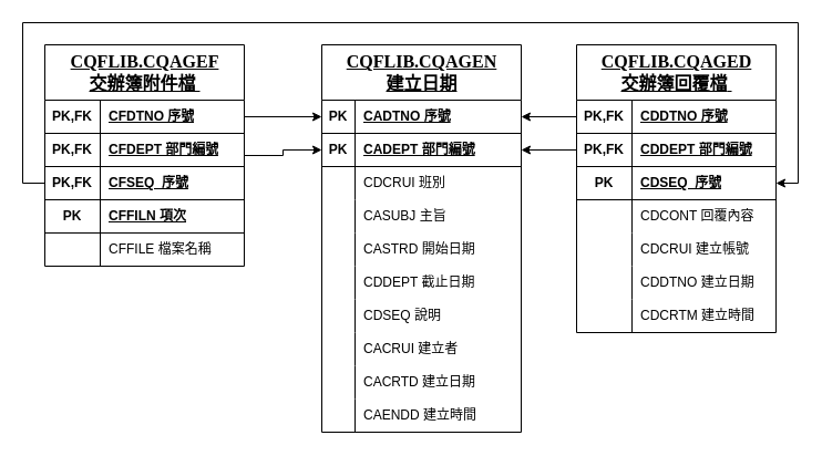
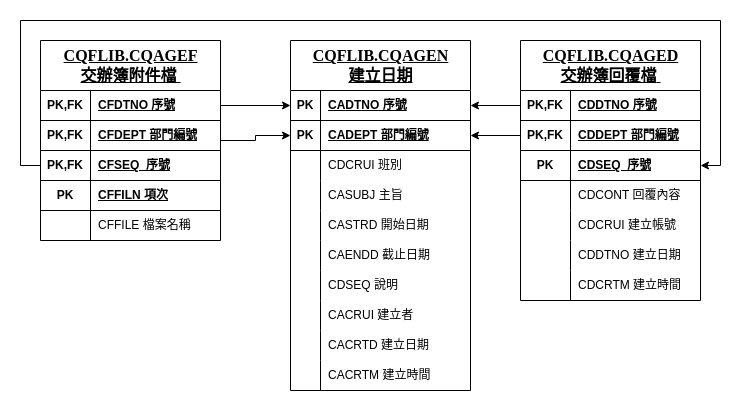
  <mxCell id="0" />
  <mxCell id="1" parent="0" />
  <mxCell id="2" value="&lt;p style=&quot;margin-top: 0pt; margin-bottom: 0pt; margin-left: 0in; direction: ltr; unicode-bidi: embed; word-break: normal;&quot;&gt;&lt;font face=&quot;微軟正黑體&quot;&gt;&lt;u style=&quot;&quot;&gt;&lt;span style=&quot;font-size: 16px;&quot;&gt;CQFLIB.CQAGEN&lt;/span&gt;&lt;br&gt;&lt;span style=&quot;font-size: 16px;&quot;&gt;建立日期&lt;/span&gt;&lt;/u&gt;&lt;/font&gt;&lt;/p&gt;" style="shape=table;startSize=50;container=1;collapsible=1;childLayout=tableLayout;fixedRows=1;rowLines=0;fontStyle=1;align=center;resizeLast=1;html=1;" vertex="1" parent="1"><mxGeometry x="290" y="40" width="180" height="350" as="geometry" /></mxCell>
  <mxCell id="3" style="shape=tableRow;horizontal=0;startSize=0;swimlaneHead=0;swimlaneBody=0;fillColor=none;collapsible=0;dropTarget=0;points=[[0,0.5],[1,0.5]];portConstraint=eastwest;top=0;left=0;right=0;bottom=1;" vertex="1" parent="2"><mxGeometry y="50" width="180" height="30" as="geometry" /></mxCell>
  <mxCell id="4" value="PK" style="shape=partialRectangle;connectable=0;fillColor=none;top=0;left=0;bottom=0;right=0;fontStyle=1;overflow=hidden;whiteSpace=wrap;html=1;" vertex="1" parent="3"><mxGeometry width="30" height="30" as="geometry"><mxRectangle width="30" height="30" as="alternateBounds" /></mxGeometry></mxCell>
  <mxCell id="5" value="CADTNO&amp;nbsp;序號" style="shape=partialRectangle;connectable=0;fillColor=none;top=0;left=0;bottom=0;right=0;align=left;spacingLeft=6;fontStyle=5;overflow=hidden;whiteSpace=wrap;html=1;" vertex="1" parent="3"><mxGeometry x="30" width="150" height="30" as="geometry"><mxRectangle width="150" height="30" as="alternateBounds" /></mxGeometry></mxCell>
  <mxCell id="6" value="" style="shape=tableRow;horizontal=0;startSize=0;swimlaneHead=0;swimlaneBody=0;fillColor=none;collapsible=0;dropTarget=0;points=[[0,0.5],[1,0.5]];portConstraint=eastwest;top=0;left=0;right=0;bottom=1;" vertex="1" parent="2"><mxGeometry y="80" width="180" height="30" as="geometry" /></mxCell>
  <mxCell id="7" value="PK" style="shape=partialRectangle;connectable=0;fillColor=none;top=0;left=0;bottom=0;right=0;fontStyle=1;overflow=hidden;whiteSpace=wrap;html=1;" vertex="1" parent="6"><mxGeometry width="30" height="30" as="geometry"><mxRectangle width="30" height="30" as="alternateBounds" /></mxGeometry></mxCell>
  <mxCell id="8" value="CADEPT&amp;nbsp;部門編號" style="shape=partialRectangle;connectable=0;fillColor=none;top=0;left=0;bottom=0;right=0;align=left;spacingLeft=6;fontStyle=5;overflow=hidden;whiteSpace=wrap;html=1;" vertex="1" parent="6"><mxGeometry x="30" width="150" height="30" as="geometry"><mxRectangle width="150" height="30" as="alternateBounds" /></mxGeometry></mxCell>
  <mxCell id="9" value="" style="shape=tableRow;horizontal=0;startSize=0;swimlaneHead=0;swimlaneBody=0;fillColor=none;collapsible=0;dropTarget=0;points=[[0,0.5],[1,0.5]];portConstraint=eastwest;top=0;left=0;right=0;bottom=0;" vertex="1" parent="2"><mxGeometry y="110" width="180" height="30" as="geometry" /></mxCell>
  <mxCell id="10" value="" style="shape=partialRectangle;connectable=0;fillColor=none;top=0;left=0;bottom=0;right=0;editable=1;overflow=hidden;whiteSpace=wrap;html=1;" vertex="1" parent="9"><mxGeometry width="30" height="30" as="geometry"><mxRectangle width="30" height="30" as="alternateBounds" /></mxGeometry></mxCell>
  <mxCell id="11" value="CDCRUI 班別" style="shape=partialRectangle;connectable=0;fillColor=none;top=0;left=0;bottom=0;right=0;align=left;spacingLeft=6;overflow=hidden;whiteSpace=wrap;html=1;" vertex="1" parent="9"><mxGeometry x="30" width="150" height="30" as="geometry"><mxRectangle width="150" height="30" as="alternateBounds" /></mxGeometry></mxCell>
  <mxCell id="12" value="" style="shape=tableRow;horizontal=0;startSize=0;swimlaneHead=0;swimlaneBody=0;fillColor=none;collapsible=0;dropTarget=0;points=[[0,0.5],[1,0.5]];portConstraint=eastwest;top=0;left=0;right=0;bottom=0;" vertex="1" parent="2"><mxGeometry y="140" width="180" height="30" as="geometry" /></mxCell>
  <mxCell id="13" value="" style="shape=partialRectangle;connectable=0;fillColor=none;top=0;left=0;bottom=0;right=0;editable=1;overflow=hidden;whiteSpace=wrap;html=1;" vertex="1" parent="12"><mxGeometry width="30" height="30" as="geometry"><mxRectangle width="30" height="30" as="alternateBounds" /></mxGeometry></mxCell>
  <mxCell id="14" value="CASUBJ 主旨" style="shape=partialRectangle;connectable=0;fillColor=none;top=0;left=0;bottom=0;right=0;align=left;spacingLeft=6;overflow=hidden;whiteSpace=wrap;html=1;" vertex="1" parent="12"><mxGeometry x="30" width="150" height="30" as="geometry"><mxRectangle width="150" height="30" as="alternateBounds" /></mxGeometry></mxCell>
  <mxCell id="15" value="" style="shape=tableRow;horizontal=0;startSize=0;swimlaneHead=0;swimlaneBody=0;fillColor=none;collapsible=0;dropTarget=0;points=[[0,0.5],[1,0.5]];portConstraint=eastwest;top=0;left=0;right=0;bottom=0;" vertex="1" parent="2"><mxGeometry y="170" width="180" height="30" as="geometry" /></mxCell>
  <mxCell id="16" value="" style="shape=partialRectangle;connectable=0;fillColor=none;top=0;left=0;bottom=0;right=0;editable=1;overflow=hidden;whiteSpace=wrap;html=1;" vertex="1" parent="15"><mxGeometry width="30" height="30" as="geometry"><mxRectangle width="30" height="30" as="alternateBounds" /></mxGeometry></mxCell>
  <mxCell id="17" value="CASTRD 開始日期&amp;nbsp;" style="shape=partialRectangle;connectable=0;fillColor=none;top=0;left=0;bottom=0;right=0;align=left;spacingLeft=6;overflow=hidden;whiteSpace=wrap;html=1;" vertex="1" parent="15"><mxGeometry x="30" width="150" height="30" as="geometry"><mxRectangle width="150" height="30" as="alternateBounds" /></mxGeometry></mxCell>
  <mxCell id="18" style="shape=tableRow;horizontal=0;startSize=0;swimlaneHead=0;swimlaneBody=0;fillColor=none;collapsible=0;dropTarget=0;points=[[0,0.5],[1,0.5]];portConstraint=eastwest;top=0;left=0;right=0;bottom=0;" vertex="1" parent="2"><mxGeometry y="200" width="180" height="30" as="geometry" /></mxCell>
  <mxCell id="19" style="shape=partialRectangle;connectable=0;fillColor=none;top=0;left=0;bottom=0;right=0;editable=1;overflow=hidden;whiteSpace=wrap;html=1;" vertex="1" parent="18"><mxGeometry width="30" height="30" as="geometry"><mxRectangle width="30" height="30" as="alternateBounds" /></mxGeometry></mxCell>
- <mxCell id="20" value="CDDEPT 截止日期" style="shape=partialRectangle;connectable=0;fillColor=none;top=0;left=0;bottom=0;right=0;align=left;spacingLeft=6;overflow=hidden;whiteSpace=wrap;html=1;" vertex="1" parent="18"><mxGeometry x="30" width="150" height="30" as="geometry"><mxRectangle width="150" height="30" as="alternateBounds" /></mxGeometry></mxCell>
+ <mxCell id="20" value="CAENDD 截止日期" style="shape=partialRectangle;connectable=0;fillColor=none;top=0;left=0;bottom=0;right=0;align=left;spacingLeft=6;overflow=hidden;whiteSpace=wrap;html=1;" vertex="1" parent="18"><mxGeometry x="30" width="150" height="30" as="geometry"><mxRectangle width="150" height="30" as="alternateBounds" /></mxGeometry></mxCell>
  <mxCell id="21" style="shape=tableRow;horizontal=0;startSize=0;swimlaneHead=0;swimlaneBody=0;fillColor=none;collapsible=0;dropTarget=0;points=[[0,0.5],[1,0.5]];portConstraint=eastwest;top=0;left=0;right=0;bottom=0;" vertex="1" parent="2"><mxGeometry y="230" width="180" height="30" as="geometry" /></mxCell>
  <mxCell id="22" style="shape=partialRectangle;connectable=0;fillColor=none;top=0;left=0;bottom=0;right=0;editable=1;overflow=hidden;whiteSpace=wrap;html=1;" vertex="1" parent="21"><mxGeometry width="30" height="30" as="geometry"><mxRectangle width="30" height="30" as="alternateBounds" /></mxGeometry></mxCell>
  <mxCell id="23" value="CDSEQ 說明" style="shape=partialRectangle;connectable=0;fillColor=none;top=0;left=0;bottom=0;right=0;align=left;spacingLeft=6;overflow=hidden;whiteSpace=wrap;html=1;" vertex="1" parent="21"><mxGeometry x="30" width="150" height="30" as="geometry"><mxRectangle width="150" height="30" as="alternateBounds" /></mxGeometry></mxCell>
  <mxCell id="24" style="shape=tableRow;horizontal=0;startSize=0;swimlaneHead=0;swimlaneBody=0;fillColor=none;collapsible=0;dropTarget=0;points=[[0,0.5],[1,0.5]];portConstraint=eastwest;top=0;left=0;right=0;bottom=0;" vertex="1" parent="2"><mxGeometry y="260" width="180" height="30" as="geometry" /></mxCell>
  <mxCell id="25" style="shape=partialRectangle;connectable=0;fillColor=none;top=0;left=0;bottom=0;right=0;editable=1;overflow=hidden;whiteSpace=wrap;html=1;" vertex="1" parent="24"><mxGeometry width="30" height="30" as="geometry"><mxRectangle width="30" height="30" as="alternateBounds" /></mxGeometry></mxCell>
  <mxCell id="26" value="CACRUI 建立者" style="shape=partialRectangle;connectable=0;fillColor=none;top=0;left=0;bottom=0;right=0;align=left;spacingLeft=6;overflow=hidden;whiteSpace=wrap;html=1;" vertex="1" parent="24"><mxGeometry x="30" width="150" height="30" as="geometry"><mxRectangle width="150" height="30" as="alternateBounds" /></mxGeometry></mxCell>
  <mxCell id="27" style="shape=tableRow;horizontal=0;startSize=0;swimlaneHead=0;swimlaneBody=0;fillColor=none;collapsible=0;dropTarget=0;points=[[0,0.5],[1,0.5]];portConstraint=eastwest;top=0;left=0;right=0;bottom=0;" vertex="1" parent="2"><mxGeometry y="290" width="180" height="30" as="geometry" /></mxCell>
  <mxCell id="28" style="shape=partialRectangle;connectable=0;fillColor=none;top=0;left=0;bottom=0;right=0;editable=1;overflow=hidden;whiteSpace=wrap;html=1;" vertex="1" parent="27"><mxGeometry width="30" height="30" as="geometry"><mxRectangle width="30" height="30" as="alternateBounds" /></mxGeometry></mxCell>
  <mxCell id="29" value="CACRTD 建立日期" style="shape=partialRectangle;connectable=0;fillColor=none;top=0;left=0;bottom=0;right=0;align=left;spacingLeft=6;overflow=hidden;whiteSpace=wrap;html=1;" vertex="1" parent="27"><mxGeometry x="30" width="150" height="30" as="geometry"><mxRectangle width="150" height="30" as="alternateBounds" /></mxGeometry></mxCell>
  <mxCell id="30" style="shape=tableRow;horizontal=0;startSize=0;swimlaneHead=0;swimlaneBody=0;fillColor=none;collapsible=0;dropTarget=0;points=[[0,0.5],[1,0.5]];portConstraint=eastwest;top=0;left=0;right=0;bottom=0;" vertex="1" parent="2"><mxGeometry y="320" width="180" height="30" as="geometry" /></mxCell>
  <mxCell id="31" style="shape=partialRectangle;connectable=0;fillColor=none;top=0;left=0;bottom=0;right=0;editable=1;overflow=hidden;whiteSpace=wrap;html=1;" vertex="1" parent="30"><mxGeometry width="30" height="30" as="geometry"><mxRectangle width="30" height="30" as="alternateBounds" /></mxGeometry></mxCell>
- <mxCell id="32" value="CAENDD 建立時間" style="shape=partialRectangle;connectable=0;fillColor=none;top=0;left=0;bottom=0;right=0;align=left;spacingLeft=6;overflow=hidden;whiteSpace=wrap;html=1;" vertex="1" parent="30"><mxGeometry x="30" width="150" height="30" as="geometry"><mxRectangle width="150" height="30" as="alternateBounds" /></mxGeometry></mxCell>
+ <mxCell id="32" value="CACRTM 建立時間" style="shape=partialRectangle;connectable=0;fillColor=none;top=0;left=0;bottom=0;right=0;align=left;spacingLeft=6;overflow=hidden;whiteSpace=wrap;html=1;" vertex="1" parent="30"><mxGeometry x="30" width="150" height="30" as="geometry"><mxRectangle width="150" height="30" as="alternateBounds" /></mxGeometry></mxCell>
  <mxCell id="33" style="edgeStyle=orthogonalEdgeStyle;rounded=0;orthogonalLoop=1;jettySize=auto;html=1;entryX=0;entryY=0.5;entryDx=0;entryDy=0;" edge="1" parent="1" source="34" target="6"><mxGeometry relative="1" as="geometry" /></mxCell>
  <mxCell id="34" value="&lt;p style=&quot;margin-top: 0pt; margin-bottom: 0pt; margin-left: 0in; direction: ltr; unicode-bidi: embed; word-break: normal;&quot;&gt;&lt;font face=&quot;微軟正黑體&quot;&gt;&lt;span style=&quot;font-size: 16px;&quot;&gt;&lt;u&gt;CQFLIB.CQAGEF&lt;/u&gt;&lt;/span&gt;&lt;/font&gt;&lt;/p&gt;&lt;p style=&quot;margin-top: 0pt; margin-bottom: 0pt; margin-left: 0in; direction: ltr; unicode-bidi: embed; word-break: normal;&quot;&gt;&lt;font face=&quot;微軟正黑體&quot;&gt;&lt;u style=&quot;&quot;&gt;&lt;span style=&quot;font-size: 16px;&quot;&gt;交辦簿附件檔&amp;nbsp;&lt;/span&gt;&lt;/u&gt;&lt;/font&gt;&lt;/p&gt;" style="shape=table;startSize=50;container=1;collapsible=1;childLayout=tableLayout;fixedRows=1;rowLines=0;fontStyle=1;align=center;resizeLast=1;html=1;" vertex="1" parent="1"><mxGeometry x="40" y="40" width="180" height="200" as="geometry" /></mxCell>
  <mxCell id="35" style="shape=tableRow;horizontal=0;startSize=0;swimlaneHead=0;swimlaneBody=0;fillColor=none;collapsible=0;dropTarget=0;points=[[0,0.5],[1,0.5]];portConstraint=eastwest;top=0;left=0;right=0;bottom=1;" vertex="1" parent="34"><mxGeometry y="50" width="180" height="30" as="geometry" /></mxCell>
  <mxCell id="36" value="PK,FK" style="shape=partialRectangle;connectable=0;fillColor=none;top=0;left=0;bottom=0;right=0;fontStyle=1;overflow=hidden;whiteSpace=wrap;html=1;" vertex="1" parent="35"><mxGeometry width="50" height="30" as="geometry"><mxRectangle width="50" height="30" as="alternateBounds" /></mxGeometry></mxCell>
  <mxCell id="37" value="CFDTNO 序號" style="shape=partialRectangle;connectable=0;fillColor=none;top=0;left=0;bottom=0;right=0;align=left;spacingLeft=6;fontStyle=5;overflow=hidden;whiteSpace=wrap;html=1;" vertex="1" parent="35"><mxGeometry x="50" width="130" height="30" as="geometry"><mxRectangle width="130" height="30" as="alternateBounds" /></mxGeometry></mxCell>
  <mxCell id="38" style="shape=tableRow;horizontal=0;startSize=0;swimlaneHead=0;swimlaneBody=0;fillColor=none;collapsible=0;dropTarget=0;points=[[0,0.5],[1,0.5]];portConstraint=eastwest;top=0;left=0;right=0;bottom=1;" vertex="1" parent="34"><mxGeometry y="80" width="180" height="30" as="geometry" /></mxCell>
  <mxCell id="39" value="PK,FK" style="shape=partialRectangle;connectable=0;fillColor=none;top=0;left=0;bottom=0;right=0;fontStyle=1;overflow=hidden;whiteSpace=wrap;html=1;" vertex="1" parent="38"><mxGeometry width="50" height="30" as="geometry"><mxRectangle width="50" height="30" as="alternateBounds" /></mxGeometry></mxCell>
  <mxCell id="40" value="&lt;div&gt;CFDEPT 部門編號&lt;/div&gt;" style="shape=partialRectangle;connectable=0;fillColor=none;top=0;left=0;bottom=0;right=0;align=left;spacingLeft=6;fontStyle=5;overflow=hidden;whiteSpace=wrap;html=1;" vertex="1" parent="38"><mxGeometry x="50" width="130" height="30" as="geometry"><mxRectangle width="130" height="30" as="alternateBounds" /></mxGeometry></mxCell>
  <mxCell id="41" style="shape=tableRow;horizontal=0;startSize=0;swimlaneHead=0;swimlaneBody=0;fillColor=none;collapsible=0;dropTarget=0;points=[[0,0.5],[1,0.5]];portConstraint=eastwest;top=0;left=0;right=0;bottom=1;" vertex="1" parent="34"><mxGeometry y="110" width="180" height="30" as="geometry" /></mxCell>
  <mxCell id="42" value="PK,FK" style="shape=partialRectangle;connectable=0;fillColor=none;top=0;left=0;bottom=0;right=0;fontStyle=1;overflow=hidden;whiteSpace=wrap;html=1;" vertex="1" parent="41"><mxGeometry width="50" height="30" as="geometry"><mxRectangle width="50" height="30" as="alternateBounds" /></mxGeometry></mxCell>
  <mxCell id="43" value="CFSEQ&amp;nbsp; 序號" style="shape=partialRectangle;connectable=0;fillColor=none;top=0;left=0;bottom=0;right=0;align=left;spacingLeft=6;fontStyle=5;overflow=hidden;whiteSpace=wrap;html=1;" vertex="1" parent="41"><mxGeometry x="50" width="130" height="30" as="geometry"><mxRectangle width="130" height="30" as="alternateBounds" /></mxGeometry></mxCell>
  <mxCell id="44" value="" style="shape=tableRow;horizontal=0;startSize=0;swimlaneHead=0;swimlaneBody=0;fillColor=none;collapsible=0;dropTarget=0;points=[[0,0.5],[1,0.5]];portConstraint=eastwest;top=0;left=0;right=0;bottom=1;" vertex="1" parent="34"><mxGeometry y="140" width="180" height="30" as="geometry" /></mxCell>
  <mxCell id="45" value="PK" style="shape=partialRectangle;connectable=0;fillColor=none;top=0;left=0;bottom=0;right=0;fontStyle=1;overflow=hidden;whiteSpace=wrap;html=1;" vertex="1" parent="44"><mxGeometry width="50" height="30" as="geometry"><mxRectangle width="50" height="30" as="alternateBounds" /></mxGeometry></mxCell>
  <mxCell id="46" value="CFFILN 項次" style="shape=partialRectangle;connectable=0;fillColor=none;top=0;left=0;bottom=0;right=0;align=left;spacingLeft=6;fontStyle=5;overflow=hidden;whiteSpace=wrap;html=1;" vertex="1" parent="44"><mxGeometry x="50" width="130" height="30" as="geometry"><mxRectangle width="130" height="30" as="alternateBounds" /></mxGeometry></mxCell>
  <mxCell id="47" value="" style="shape=tableRow;horizontal=0;startSize=0;swimlaneHead=0;swimlaneBody=0;fillColor=none;collapsible=0;dropTarget=0;points=[[0,0.5],[1,0.5]];portConstraint=eastwest;top=0;left=0;right=0;bottom=0;" vertex="1" parent="34"><mxGeometry y="170" width="180" height="30" as="geometry" /></mxCell>
  <mxCell id="48" value="" style="shape=partialRectangle;connectable=0;fillColor=none;top=0;left=0;bottom=0;right=0;editable=1;overflow=hidden;whiteSpace=wrap;html=1;" vertex="1" parent="47"><mxGeometry width="50" height="30" as="geometry"><mxRectangle width="50" height="30" as="alternateBounds" /></mxGeometry></mxCell>
  <mxCell id="49" value="CFFILE 檔案名稱" style="shape=partialRectangle;connectable=0;fillColor=none;top=0;left=0;bottom=0;right=0;align=left;spacingLeft=6;overflow=hidden;whiteSpace=wrap;html=1;" vertex="1" parent="47"><mxGeometry x="50" width="130" height="30" as="geometry"><mxRectangle width="130" height="30" as="alternateBounds" /></mxGeometry></mxCell>
  <mxCell id="50" value="&lt;p style=&quot;margin-top: 0pt; margin-bottom: 0pt; margin-left: 0in; direction: ltr; unicode-bidi: embed; word-break: normal;&quot;&gt;&lt;font face=&quot;微軟正黑體&quot;&gt;&lt;span style=&quot;font-size: 16px;&quot;&gt;&lt;u&gt;CQFLIB.&lt;/u&gt;&lt;/span&gt;&lt;/font&gt;&lt;span style=&quot;background-color: transparent; font-size: 16px;&quot;&gt;&lt;font face=&quot;微軟正黑體&quot;&gt;&lt;u&gt;CQAGED&lt;/u&gt;&lt;/font&gt;&lt;/span&gt;&lt;/p&gt;&lt;p style=&quot;margin-top: 0pt; margin-bottom: 0pt; margin-left: 0in; direction: ltr; unicode-bidi: embed; word-break: normal;&quot;&gt;&lt;span style=&quot;background-color: transparent; font-size: 16px;&quot;&gt;&lt;font face=&quot;微軟正黑體&quot;&gt;&lt;u&gt;交辦簿回覆檔&lt;/u&gt;&lt;/font&gt;&lt;/span&gt;&lt;u style=&quot;background-color: transparent; color: light-dark(rgb(0, 0, 0), rgb(255, 255, 255)); font-family: 微軟正黑體;&quot;&gt;&lt;span style=&quot;font-size: 16px;&quot;&gt;&amp;nbsp;&lt;/span&gt;&lt;/u&gt;&lt;/p&gt;" style="shape=table;startSize=50;container=1;collapsible=1;childLayout=tableLayout;fixedRows=1;rowLines=0;fontStyle=1;align=center;resizeLast=1;html=1;" vertex="1" parent="1"><mxGeometry x="520" y="40" width="180" height="260" as="geometry" /></mxCell>
  <mxCell id="51" style="shape=tableRow;horizontal=0;startSize=0;swimlaneHead=0;swimlaneBody=0;fillColor=none;collapsible=0;dropTarget=0;points=[[0,0.5],[1,0.5]];portConstraint=eastwest;top=0;left=0;right=0;bottom=1;" vertex="1" parent="50"><mxGeometry y="50" width="180" height="30" as="geometry" /></mxCell>
  <mxCell id="52" value="PK,FK" style="shape=partialRectangle;connectable=0;fillColor=none;top=0;left=0;bottom=0;right=0;fontStyle=1;overflow=hidden;whiteSpace=wrap;html=1;" vertex="1" parent="51"><mxGeometry width="50" height="30" as="geometry"><mxRectangle width="50" height="30" as="alternateBounds" /></mxGeometry></mxCell>
  <mxCell id="53" value="CDDTNO 序號" style="shape=partialRectangle;connectable=0;fillColor=none;top=0;left=0;bottom=0;right=0;align=left;spacingLeft=6;fontStyle=5;overflow=hidden;whiteSpace=wrap;html=1;" vertex="1" parent="51"><mxGeometry x="50" width="130" height="30" as="geometry"><mxRectangle width="130" height="30" as="alternateBounds" /></mxGeometry></mxCell>
  <mxCell id="54" style="shape=tableRow;horizontal=0;startSize=0;swimlaneHead=0;swimlaneBody=0;fillColor=none;collapsible=0;dropTarget=0;points=[[0,0.5],[1,0.5]];portConstraint=eastwest;top=0;left=0;right=0;bottom=1;" vertex="1" parent="50"><mxGeometry y="80" width="180" height="30" as="geometry" /></mxCell>
  <mxCell id="55" value="PK,FK" style="shape=partialRectangle;connectable=0;fillColor=none;top=0;left=0;bottom=0;right=0;fontStyle=1;overflow=hidden;whiteSpace=wrap;html=1;" vertex="1" parent="54"><mxGeometry width="50" height="30" as="geometry"><mxRectangle width="50" height="30" as="alternateBounds" /></mxGeometry></mxCell>
  <mxCell id="56" value="&lt;div&gt;CDDEPT 部門編號&lt;/div&gt;" style="shape=partialRectangle;connectable=0;fillColor=none;top=0;left=0;bottom=0;right=0;align=left;spacingLeft=6;fontStyle=5;overflow=hidden;whiteSpace=wrap;html=1;" vertex="1" parent="54"><mxGeometry x="50" width="130" height="30" as="geometry"><mxRectangle width="130" height="30" as="alternateBounds" /></mxGeometry></mxCell>
  <mxCell id="57" style="shape=tableRow;horizontal=0;startSize=0;swimlaneHead=0;swimlaneBody=0;fillColor=none;collapsible=0;dropTarget=0;points=[[0,0.5],[1,0.5]];portConstraint=eastwest;top=0;left=0;right=0;bottom=1;" vertex="1" parent="50"><mxGeometry y="110" width="180" height="30" as="geometry" /></mxCell>
  <mxCell id="58" value="PK" style="shape=partialRectangle;connectable=0;fillColor=none;top=0;left=0;bottom=0;right=0;fontStyle=1;overflow=hidden;whiteSpace=wrap;html=1;" vertex="1" parent="57"><mxGeometry width="50" height="30" as="geometry"><mxRectangle width="50" height="30" as="alternateBounds" /></mxGeometry></mxCell>
  <mxCell id="59" value="CDSEQ&amp;nbsp; 序號" style="shape=partialRectangle;connectable=0;fillColor=none;top=0;left=0;bottom=0;right=0;align=left;spacingLeft=6;fontStyle=5;overflow=hidden;whiteSpace=wrap;html=1;" vertex="1" parent="57"><mxGeometry x="50" width="130" height="30" as="geometry"><mxRectangle width="130" height="30" as="alternateBounds" /></mxGeometry></mxCell>
  <mxCell id="60" value="" style="shape=tableRow;horizontal=0;startSize=0;swimlaneHead=0;swimlaneBody=0;fillColor=none;collapsible=0;dropTarget=0;points=[[0,0.5],[1,0.5]];portConstraint=eastwest;top=0;left=0;right=0;bottom=0;" vertex="1" parent="50"><mxGeometry y="140" width="180" height="30" as="geometry" /></mxCell>
  <mxCell id="61" value="" style="shape=partialRectangle;connectable=0;fillColor=none;top=0;left=0;bottom=0;right=0;editable=1;overflow=hidden;whiteSpace=wrap;html=1;" vertex="1" parent="60"><mxGeometry width="50" height="30" as="geometry"><mxRectangle width="50" height="30" as="alternateBounds" /></mxGeometry></mxCell>
  <mxCell id="62" value="CDCONT 回覆內容" style="shape=partialRectangle;connectable=0;fillColor=none;top=0;left=0;bottom=0;right=0;align=left;spacingLeft=6;overflow=hidden;whiteSpace=wrap;html=1;" vertex="1" parent="60"><mxGeometry x="50" width="130" height="30" as="geometry"><mxRectangle width="130" height="30" as="alternateBounds" /></mxGeometry></mxCell>
  <mxCell id="63" style="shape=tableRow;horizontal=0;startSize=0;swimlaneHead=0;swimlaneBody=0;fillColor=none;collapsible=0;dropTarget=0;points=[[0,0.5],[1,0.5]];portConstraint=eastwest;top=0;left=0;right=0;bottom=0;" vertex="1" parent="50"><mxGeometry y="170" width="180" height="30" as="geometry" /></mxCell>
  <mxCell id="64" style="shape=partialRectangle;connectable=0;fillColor=none;top=0;left=0;bottom=0;right=0;editable=1;overflow=hidden;whiteSpace=wrap;html=1;" vertex="1" parent="63"><mxGeometry width="50" height="30" as="geometry"><mxRectangle width="50" height="30" as="alternateBounds" /></mxGeometry></mxCell>
  <mxCell id="65" value="CDCRUI 建立帳號" style="shape=partialRectangle;connectable=0;fillColor=none;top=0;left=0;bottom=0;right=0;align=left;spacingLeft=6;overflow=hidden;whiteSpace=wrap;html=1;" vertex="1" parent="63"><mxGeometry x="50" width="130" height="30" as="geometry"><mxRectangle width="130" height="30" as="alternateBounds" /></mxGeometry></mxCell>
  <mxCell id="66" style="shape=tableRow;horizontal=0;startSize=0;swimlaneHead=0;swimlaneBody=0;fillColor=none;collapsible=0;dropTarget=0;points=[[0,0.5],[1,0.5]];portConstraint=eastwest;top=0;left=0;right=0;bottom=0;" vertex="1" parent="50"><mxGeometry y="200" width="180" height="30" as="geometry" /></mxCell>
  <mxCell id="67" style="shape=partialRectangle;connectable=0;fillColor=none;top=0;left=0;bottom=0;right=0;editable=1;overflow=hidden;whiteSpace=wrap;html=1;" vertex="1" parent="66"><mxGeometry width="50" height="30" as="geometry"><mxRectangle width="50" height="30" as="alternateBounds" /></mxGeometry></mxCell>
  <mxCell id="68" value="CDDTNO 建立日期" style="shape=partialRectangle;connectable=0;fillColor=none;top=0;left=0;bottom=0;right=0;align=left;spacingLeft=6;overflow=hidden;whiteSpace=wrap;html=1;" vertex="1" parent="66"><mxGeometry x="50" width="130" height="30" as="geometry"><mxRectangle width="130" height="30" as="alternateBounds" /></mxGeometry></mxCell>
  <mxCell id="69" style="shape=tableRow;horizontal=0;startSize=0;swimlaneHead=0;swimlaneBody=0;fillColor=none;collapsible=0;dropTarget=0;points=[[0,0.5],[1,0.5]];portConstraint=eastwest;top=0;left=0;right=0;bottom=0;" vertex="1" parent="50"><mxGeometry y="230" width="180" height="30" as="geometry" /></mxCell>
  <mxCell id="70" style="shape=partialRectangle;connectable=0;fillColor=none;top=0;left=0;bottom=0;right=0;editable=1;overflow=hidden;whiteSpace=wrap;html=1;" vertex="1" parent="69"><mxGeometry width="50" height="30" as="geometry"><mxRectangle width="50" height="30" as="alternateBounds" /></mxGeometry></mxCell>
  <mxCell id="71" value="CDCRTM 建立時間" style="shape=partialRectangle;connectable=0;fillColor=none;top=0;left=0;bottom=0;right=0;align=left;spacingLeft=6;overflow=hidden;whiteSpace=wrap;html=1;" vertex="1" parent="69"><mxGeometry x="50" width="130" height="30" as="geometry"><mxRectangle width="130" height="30" as="alternateBounds" /></mxGeometry></mxCell>
  <mxCell id="72" style="edgeStyle=orthogonalEdgeStyle;rounded=0;orthogonalLoop=1;jettySize=auto;html=1;entryX=1;entryY=0.5;entryDx=0;entryDy=0;" edge="1" parent="1" source="51" target="3"><mxGeometry relative="1" as="geometry" /></mxCell>
  <mxCell id="73" style="edgeStyle=orthogonalEdgeStyle;rounded=0;orthogonalLoop=1;jettySize=auto;html=1;entryX=1;entryY=0.5;entryDx=0;entryDy=0;" edge="1" parent="1" source="54" target="6"><mxGeometry relative="1" as="geometry" /></mxCell>
  <mxCell id="74" style="edgeStyle=orthogonalEdgeStyle;rounded=0;orthogonalLoop=1;jettySize=auto;html=1;entryX=0;entryY=0.5;entryDx=0;entryDy=0;" edge="1" parent="1" source="35" target="3"><mxGeometry relative="1" as="geometry" /></mxCell>
  <mxCell id="75" style="edgeStyle=orthogonalEdgeStyle;rounded=0;orthogonalLoop=1;jettySize=auto;html=1;entryX=0;entryY=0.5;entryDx=0;entryDy=0;startArrow=classic;startFill=1;endArrow=none;endFill=0;" edge="1" parent="1" source="57" target="41"><mxGeometry relative="1" as="geometry"><Array as="points"><mxPoint x="720" y="165" /><mxPoint x="720" y="20" /><mxPoint x="20" y="20" /><mxPoint x="20" y="165" /></Array></mxGeometry></mxCell>
